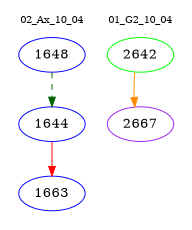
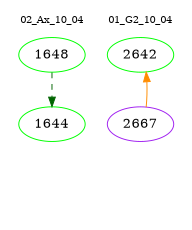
  digraph {
    node [color=blue]
    edge [style=solid]
-   n1 [label=1648]
-   n2 [label=1644]
-   n3 [label=1663]
+   n1 [color=green label=1648]
+   n2 [color=green label=1644]
    n4 [color=green label=2642]
    n5 [color=purple label=2667]
    subgraph cluster_1 {
      color=white
      fontsize=10
      label="02_Ax_10_04"
      n1
      n2
-     n3
    }
    subgraph cluster_2 {
      color=white
      fontsize=10
      label="01_G2_10_04"
      n4
      n5
    }
    n1 -> n2 [color=darkgreen style=dashed]
-   n2 -> n3 [color=red]
-   n4 -> n5 [color=darkorange]
+   n5 -> n4 [color=darkorange]
  }
